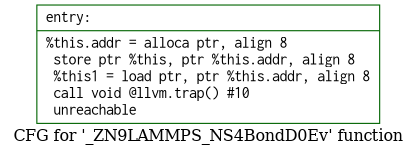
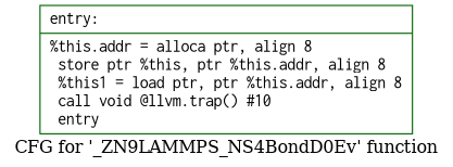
  digraph {
    label="CFG for '_ZN9LAMMPS_NS4BondD0Ev' function"
-   n1 [color=darkgreen fillcolor=white fontname=Courier label="{entry:\l|  %this.addr = alloca ptr, align 8\l  store ptr %this, ptr %this.addr, align 8\l  %this1 = load ptr, ptr %this.addr, align 8\l  call void @llvm.trap() #10\l  unreachable\l}" shape=record style=filled]
+   n1 [color=darkgreen fillcolor=white fontname=Courier label="{entry:\l|  %this.addr = alloca ptr, align 8\l  store ptr %this, ptr %this.addr, align 8\l  %this1 = load ptr, ptr %this.addr, align 8\l  call void @llvm.trap() #10\l  entry\l}" shape=record style=filled]
  }
